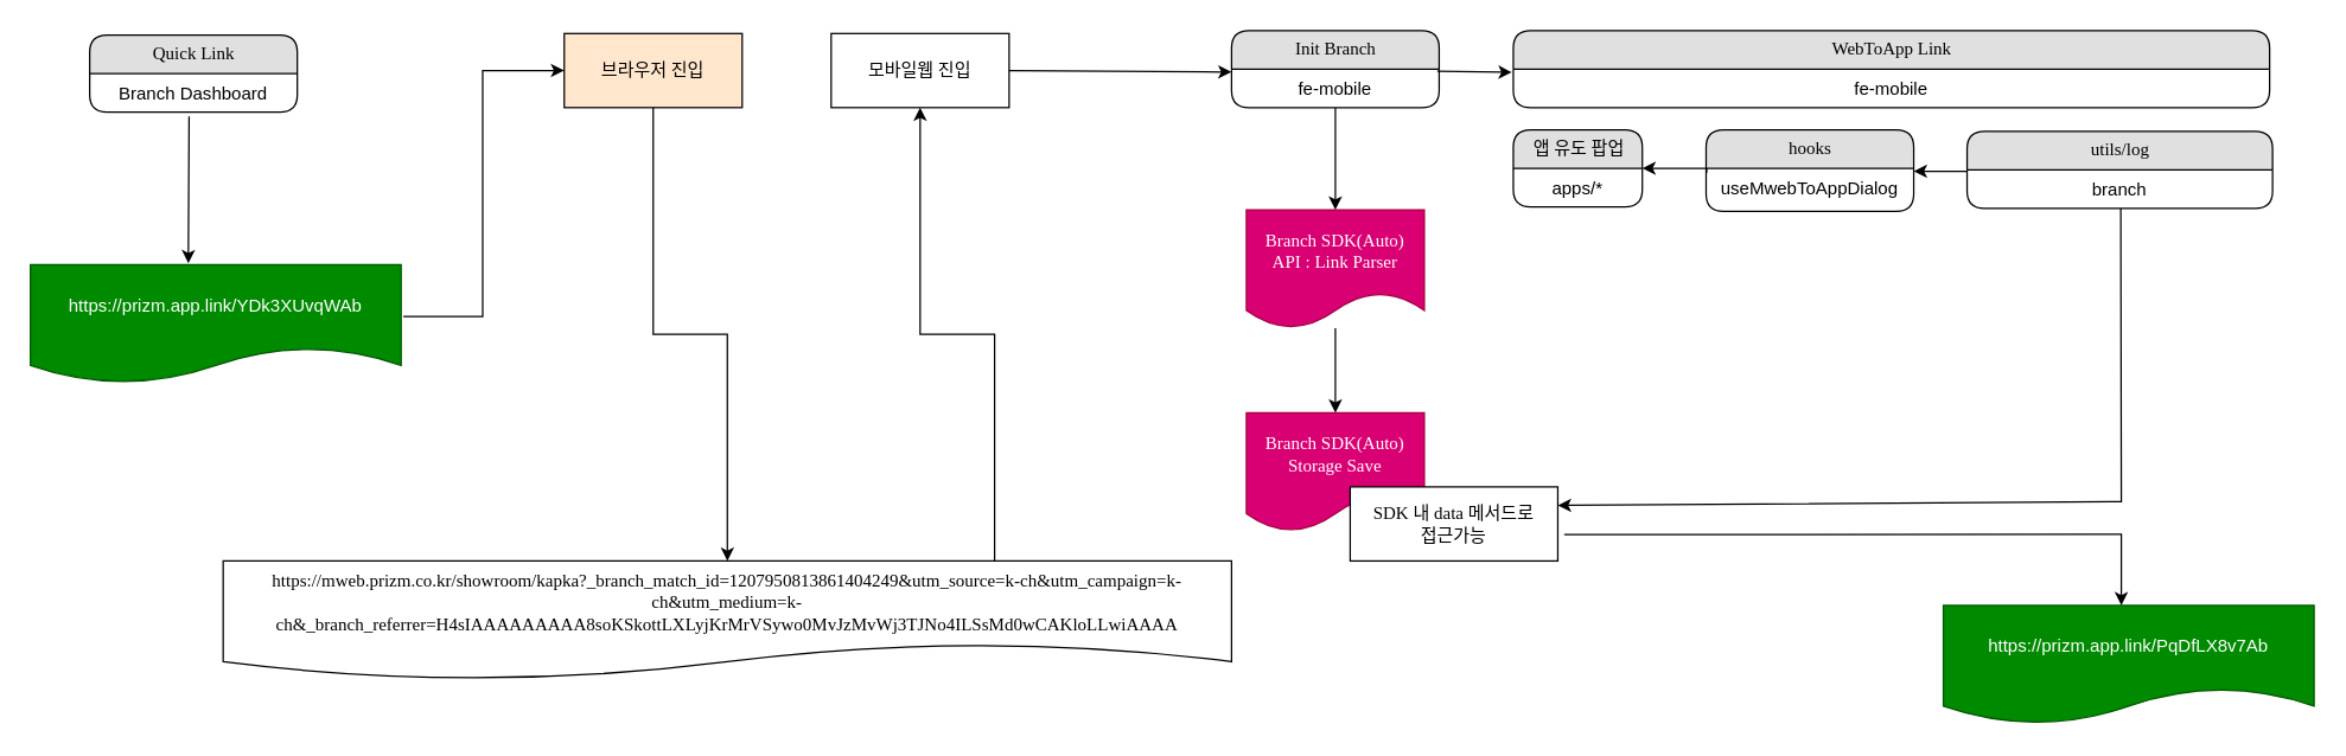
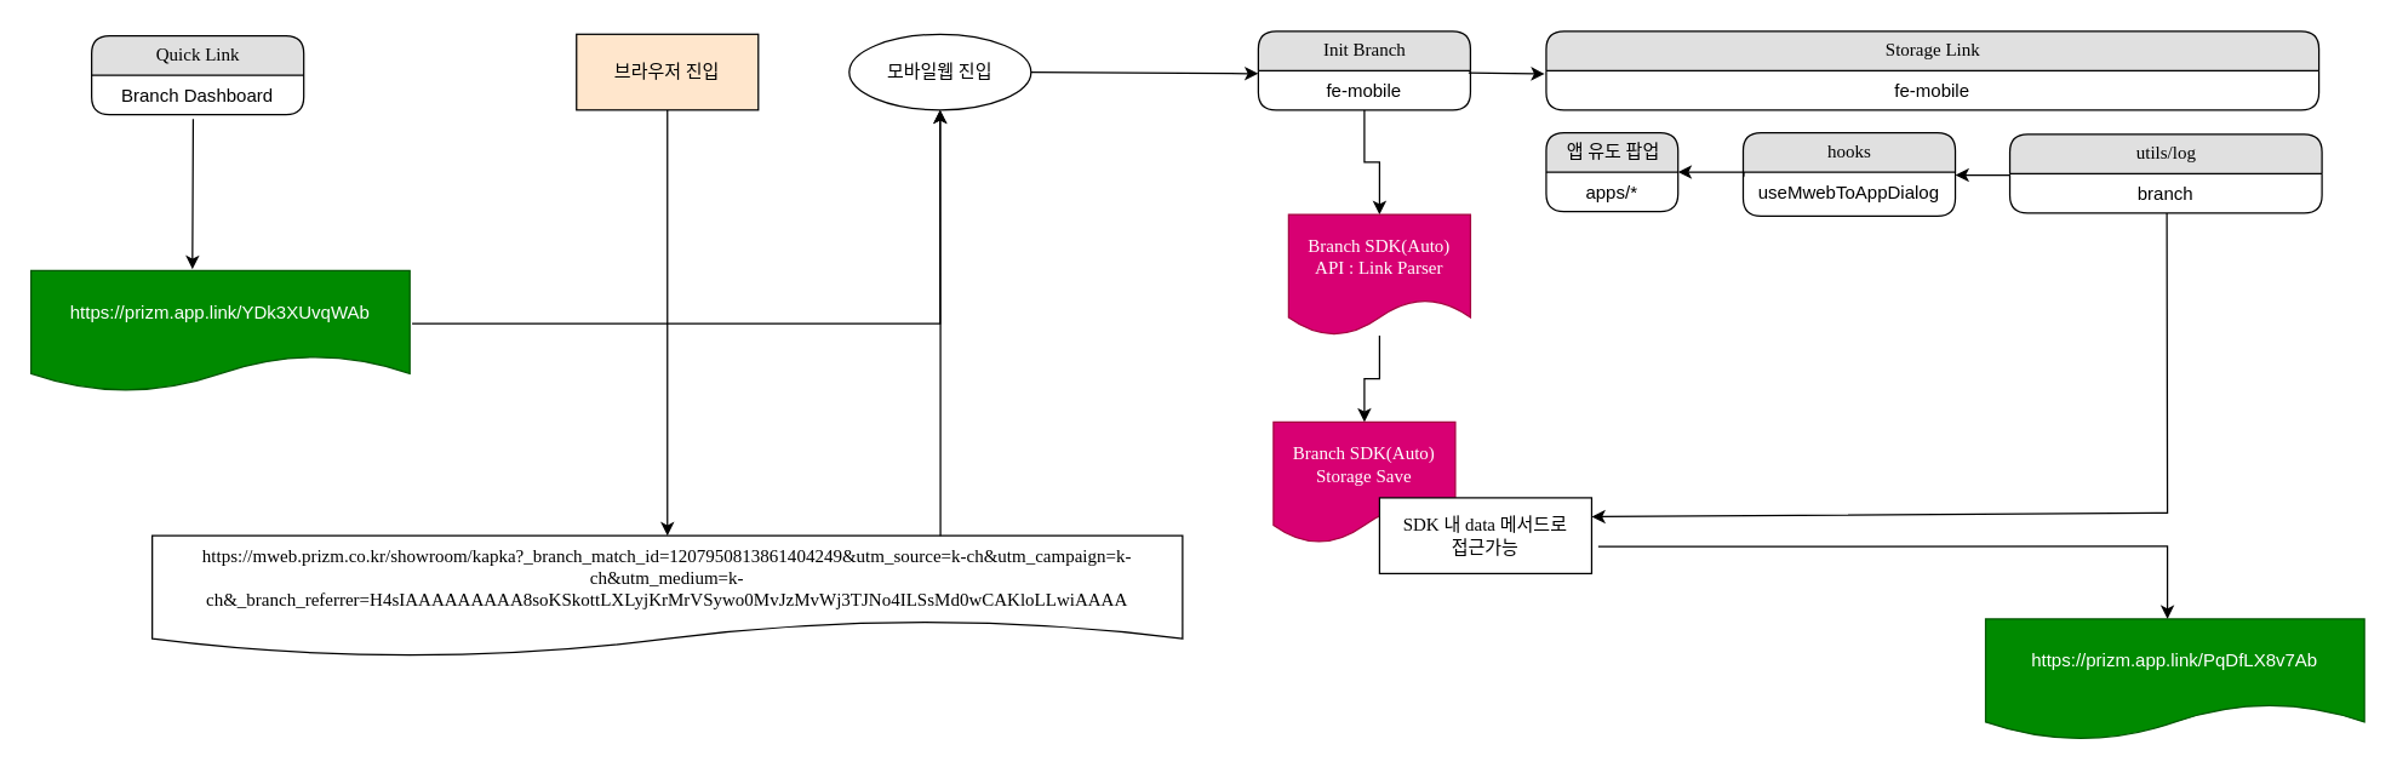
  <mxCell id="0" />
  <mxCell id="1" parent="0" />
  <mxCell id="2" value="" style="edgeStyle=orthogonalEdgeStyle;rounded=0;orthogonalLoop=1;jettySize=auto;html=1;" edge="1" parent="1" source="3" target="25"><mxGeometry relative="1" as="geometry" /></mxCell>
  <mxCell id="3" value="브라우저 진입" style="whiteSpace=wrap;html=1;rounded=0;shadow=0;comic=0;labelBackgroundColor=none;strokeWidth=1;fontFamily=Verdana;fontSize=12;align=center;fillColor=#ffe6cc;" parent="1" vertex="1"><mxGeometry x="380" y="22" width="120" height="50" as="geometry" /></mxCell>
  <mxCell id="4" value="앱 유도 팝업" style="swimlane;html=1;fontStyle=0;childLayout=stackLayout;horizontal=1;startSize=26;fillColor=#e0e0e0;horizontalStack=0;resizeParent=1;resizeLast=0;collapsible=1;marginBottom=0;swimlaneFillColor=#ffffff;align=center;rounded=1;shadow=0;comic=0;labelBackgroundColor=none;strokeWidth=1;fontFamily=Verdana;fontSize=12" parent="1" vertex="1"><mxGeometry x="1020" y="87" width="87" height="52" as="geometry" /></mxCell>
  <mxCell id="5" value="apps/*" style="text;html=1;strokeColor=none;fillColor=none;spacingLeft=4;spacingRight=4;whiteSpace=wrap;overflow=hidden;rotatable=0;points=[[0,0.5],[1,0.5]];portConstraint=eastwest;align=center;" parent="4" vertex="1"><mxGeometry y="26" width="87" height="26" as="geometry" /></mxCell>
  <mxCell id="6" value="hooks" style="swimlane;html=1;fontStyle=0;childLayout=stackLayout;horizontal=1;startSize=26;fillColor=#e0e0e0;horizontalStack=0;resizeParent=1;resizeLast=0;collapsible=1;marginBottom=0;swimlaneFillColor=#ffffff;align=center;rounded=1;shadow=0;comic=0;labelBackgroundColor=none;strokeWidth=1;fontFamily=Verdana;fontSize=12" parent="1" vertex="1"><mxGeometry x="1150" y="87" width="140" height="55" as="geometry" /></mxCell>
  <mxCell id="7" value="useMwebToAppDialog" style="text;html=1;strokeColor=none;fillColor=none;spacingLeft=4;spacingRight=4;whiteSpace=wrap;overflow=hidden;rotatable=0;points=[[0,0.5],[1,0.5]];portConstraint=eastwest;align=center;" parent="6" vertex="1"><mxGeometry y="26" width="140" height="24" as="geometry" /></mxCell>
  <mxCell id="8" value="utils/log" style="swimlane;html=1;fontStyle=0;childLayout=stackLayout;horizontal=1;startSize=26;fillColor=#e0e0e0;horizontalStack=0;resizeParent=1;resizeLast=0;collapsible=1;marginBottom=0;swimlaneFillColor=#ffffff;align=center;rounded=1;shadow=0;comic=0;labelBackgroundColor=none;strokeWidth=1;fontFamily=Verdana;fontSize=12" parent="1" vertex="1"><mxGeometry x="1326" y="88" width="206" height="52" as="geometry" /></mxCell>
  <mxCell id="9" value="branch" style="text;html=1;strokeColor=none;fillColor=none;spacingLeft=4;spacingRight=4;whiteSpace=wrap;overflow=hidden;rotatable=0;points=[[0,0.5],[1,0.5]];portConstraint=eastwest;align=center;" parent="8" vertex="1"><mxGeometry y="26" width="206" height="26" as="geometry" /></mxCell>
  <mxCell id="10" value="" style="edgeStyle=orthogonalEdgeStyle;rounded=0;orthogonalLoop=1;jettySize=auto;html=1;entryX=1;entryY=0.5;entryDx=0;entryDy=0;" parent="1" edge="1" target="6"><mxGeometry relative="1" as="geometry"><mxPoint x="1326" y="115" as="sourcePoint" /><mxPoint x="1300" y="111" as="targetPoint" /></mxGeometry></mxCell>
  <mxCell id="11" value="" style="edgeStyle=orthogonalEdgeStyle;rounded=0;orthogonalLoop=1;jettySize=auto;html=1;entryX=1;entryY=0.5;entryDx=0;entryDy=0;exitX=0.003;exitY=0;exitDx=0;exitDy=0;exitPerimeter=0;" parent="1" source="7" target="4" edge="1"><mxGeometry relative="1" as="geometry"><mxPoint x="1247" y="163" as="sourcePoint" /><mxPoint x="798.96" y="245.2" as="targetPoint" /><Array as="points"><mxPoint x="1150" y="114" /><mxPoint x="1150" y="113" /></Array></mxGeometry></mxCell>
  <mxCell id="12" value="Quick Link" style="swimlane;html=1;fontStyle=0;childLayout=stackLayout;horizontal=1;startSize=26;fillColor=#e0e0e0;horizontalStack=0;resizeParent=1;resizeLast=0;collapsible=1;marginBottom=0;swimlaneFillColor=#ffffff;align=center;rounded=1;shadow=0;comic=0;labelBackgroundColor=none;strokeWidth=1;fontFamily=Verdana;fontSize=12" vertex="1" parent="1"><mxGeometry x="60" y="23" width="140" height="52" as="geometry" /></mxCell>
  <mxCell id="13" value="Branch Dashboard" style="text;html=1;strokeColor=none;fillColor=none;spacingLeft=4;spacingRight=4;whiteSpace=wrap;overflow=hidden;rotatable=0;points=[[0,0.5],[1,0.5]];portConstraint=eastwest;align=center;" vertex="1" parent="12"><mxGeometry y="26" width="140" height="26" as="geometry" /></mxCell>
- <mxCell id="14" value="WebToApp Link" style="swimlane;html=1;fontStyle=0;childLayout=stackLayout;horizontal=1;startSize=26;fillColor=#e0e0e0;horizontalStack=0;resizeParent=1;resizeLast=0;collapsible=1;marginBottom=0;swimlaneFillColor=#ffffff;align=center;rounded=1;shadow=0;comic=0;labelBackgroundColor=none;strokeWidth=1;fontFamily=Verdana;fontSize=12" vertex="1" parent="1"><mxGeometry x="1020" y="20" width="510" height="52" as="geometry" /></mxCell>
+ <mxCell id="14" value="Storage Link" style="swimlane;html=1;fontStyle=0;childLayout=stackLayout;horizontal=1;startSize=26;fillColor=#e0e0e0;horizontalStack=0;resizeParent=1;resizeLast=0;collapsible=1;marginBottom=0;swimlaneFillColor=#ffffff;align=center;rounded=1;shadow=0;comic=0;labelBackgroundColor=none;strokeWidth=1;fontFamily=Verdana;fontSize=12" vertex="1" parent="1"><mxGeometry x="1020" y="20" width="510" height="52" as="geometry" /></mxCell>
  <mxCell id="15" value="fe-mobile" style="text;html=1;strokeColor=none;fillColor=none;spacingLeft=4;spacingRight=4;whiteSpace=wrap;overflow=hidden;rotatable=0;points=[[0,0.5],[1,0.5]];portConstraint=eastwest;align=center;" vertex="1" parent="14"><mxGeometry y="26" width="510" height="26" as="geometry" /></mxCell>
- <mxCell id="16" value="" style="edgeStyle=orthogonalEdgeStyle;rounded=0;orthogonalLoop=1;jettySize=auto;html=1;exitX=1.006;exitY=0.438;exitDx=0;exitDy=0;exitPerimeter=0;entryX=0;entryY=0.5;entryDx=0;entryDy=0;" edge="1" parent="1" source="17" target="3"><mxGeometry relative="1" as="geometry"><mxPoint x="410" y="57" as="sourcePoint" /><mxPoint x="280" y="48" as="targetPoint" /></mxGeometry></mxCell>
+ <mxCell id="16" value="" style="edgeStyle=orthogonalEdgeStyle;rounded=0;orthogonalLoop=1;jettySize=auto;html=1;exitX=1.006;exitY=0.438;exitDx=0;exitDy=0;exitPerimeter=0;" edge="1" parent="1" source="17" target="24"><mxGeometry relative="1" as="geometry"><mxPoint x="410" y="57" as="sourcePoint" /><mxPoint x="280" y="48" as="targetPoint" /></mxGeometry></mxCell>
  <mxCell id="17" value="https://prizm.app.link/YDk3XUvqWAb" style="shape=document;whiteSpace=wrap;html=1;boundedLbl=1;fillColor=#008a00;fontColor=#ffffff;strokeColor=#005700;" vertex="1" parent="1"><mxGeometry x="20" y="178" width="250" height="80" as="geometry" /></mxCell>
  <mxCell id="18" value="" style="edgeStyle=orthogonalEdgeStyle;rounded=0;orthogonalLoop=1;jettySize=auto;html=1;entryX=0.398;entryY=-0.012;entryDx=0;entryDy=0;entryPerimeter=0;" edge="1" parent="1"><mxGeometry relative="1" as="geometry"><mxPoint x="127" y="78" as="sourcePoint" /><mxPoint x="126.5" y="177.04" as="targetPoint" /><Array as="points"><mxPoint x="127" y="79" /><mxPoint x="127" y="127" /></Array></mxGeometry></mxCell>
  <mxCell id="19" value="" style="edgeStyle=orthogonalEdgeStyle;rounded=0;orthogonalLoop=1;jettySize=auto;html=1;" edge="1" parent="1" source="20" target="23"><mxGeometry relative="1" as="geometry" /></mxCell>
  <mxCell id="20" value="Init Branch" style="swimlane;html=1;fontStyle=0;childLayout=stackLayout;horizontal=1;startSize=26;fillColor=#e0e0e0;horizontalStack=0;resizeParent=1;resizeLast=0;collapsible=1;marginBottom=0;swimlaneFillColor=#ffffff;align=center;rounded=1;shadow=0;comic=0;labelBackgroundColor=none;strokeWidth=1;fontFamily=Verdana;fontSize=12" vertex="1" parent="1"><mxGeometry x="830" y="20" width="140" height="52" as="geometry" /></mxCell>
  <mxCell id="21" value="fe-mobile" style="text;html=1;strokeColor=none;fillColor=none;spacingLeft=4;spacingRight=4;whiteSpace=wrap;overflow=hidden;rotatable=0;points=[[0,0.5],[1,0.5]];portConstraint=eastwest;align=center;" vertex="1" parent="20"><mxGeometry y="26" width="140" height="26" as="geometry" /></mxCell>
  <mxCell id="22" value="" style="edgeStyle=orthogonalEdgeStyle;rounded=0;orthogonalLoop=1;jettySize=auto;html=1;" edge="1" parent="1" source="23" target="28"><mxGeometry relative="1" as="geometry" /></mxCell>
- <mxCell id="23" value="Branch SDK(Auto)&lt;br&gt;API : Link Parser" style="shape=document;whiteSpace=wrap;html=1;boundedLbl=1;fontFamily=Verdana;fillColor=#d80073;fontStyle=0;startSize=26;swimlaneFillColor=#ffffff;rounded=1;shadow=0;comic=0;labelBackgroundColor=none;strokeWidth=1;fontColor=#ffffff;strokeColor=#A50040;" vertex="1" parent="1"><mxGeometry x="840" y="141" width="120" height="80" as="geometry" /></mxCell>
- <mxCell id="24" value="모바일웹 진입" style="whiteSpace=wrap;html=1;rounded=0;shadow=0;comic=0;labelBackgroundColor=none;strokeWidth=1;fontFamily=Verdana;fontSize=12;align=center;" vertex="1" parent="1"><mxGeometry x="560" y="22" width="120" height="50" as="geometry" /></mxCell>
- <mxCell id="25" value="https://mweb.prizm.co.kr/showroom/kapka?_branch_match_id=1207950813861404249&amp;amp;utm_source=k-ch&amp;amp;utm_campaign=k-ch&amp;amp;utm_medium=k-ch&amp;amp;_branch_referrer=H4sIAAAAAAAAA8soKSkottLXLyjKrMrVSywo0MvJzMvWj3TJNo4ILSsMd0wCAKloLLwiAAAA" style="shape=document;whiteSpace=wrap;html=1;boundedLbl=1;fontFamily=Verdana;rounded=0;shadow=0;comic=0;labelBackgroundColor=none;strokeWidth=1;" vertex="1" parent="1"><mxGeometry x="150" y="378" width="680" height="80" as="geometry" /></mxCell>
+ <mxCell id="23" value="Branch SDK(Auto)&lt;br&gt;API : Link Parser" style="shape=document;whiteSpace=wrap;html=1;boundedLbl=1;fontFamily=Verdana;fillColor=#d80073;fontStyle=0;startSize=26;swimlaneFillColor=#ffffff;rounded=1;shadow=0;comic=0;labelBackgroundColor=none;strokeWidth=1;fontColor=#ffffff;strokeColor=#A50040;" vertex="1" parent="1"><mxGeometry x="850" y="141" width="120" height="80" as="geometry" /></mxCell>
+ <mxCell id="24" value="모바일웹 진입" style="ellipse;whiteSpace=wrap;html=1;shadow=0;comic=0;labelBackgroundColor=none;strokeWidth=1;fontFamily=Verdana;fontSize=12;align=center;" vertex="1" parent="1"><mxGeometry x="560" y="22" width="120" height="50" as="geometry" /></mxCell>
+ <mxCell id="25" value="https://mweb.prizm.co.kr/showroom/kapka?_branch_match_id=1207950813861404249&amp;amp;utm_source=k-ch&amp;amp;utm_campaign=k-ch&amp;amp;utm_medium=k-ch&amp;amp;_branch_referrer=H4sIAAAAAAAAA8soKSkottLXLyjKrMrVSywo0MvJzMvWj3TJNo4ILSsMd0wCAKloLLwiAAAA" style="shape=document;whiteSpace=wrap;html=1;boundedLbl=1;fontFamily=Verdana;rounded=0;shadow=0;comic=0;labelBackgroundColor=none;strokeWidth=1;" vertex="1" parent="1"><mxGeometry x="100" y="353" width="680" height="80" as="geometry" /></mxCell>
  <mxCell id="26" value="" style="edgeStyle=orthogonalEdgeStyle;rounded=0;orthogonalLoop=1;jettySize=auto;html=1;exitX=0.765;exitY=0;exitDx=0;exitDy=0;exitPerimeter=0;entryX=0.5;entryY=1;entryDx=0;entryDy=0;" edge="1" parent="1" source="25" target="24"><mxGeometry relative="1" as="geometry"><mxPoint x="450" y="82" as="sourcePoint" /><mxPoint x="450" y="363" as="targetPoint" /></mxGeometry></mxCell>
  <mxCell id="27" value="" style="endArrow=classic;html=1;rounded=0;exitX=1;exitY=0.5;exitDx=0;exitDy=0;entryX=0;entryY=0.077;entryDx=0;entryDy=0;entryPerimeter=0;" edge="1" parent="1" source="24" target="21"><mxGeometry width="50" height="50" relative="1" as="geometry"><mxPoint x="650" y="588" as="sourcePoint" /><mxPoint x="700" y="538" as="targetPoint" /></mxGeometry></mxCell>
  <mxCell id="28" value="Branch SDK(Auto)&lt;br&gt;Storage Save" style="shape=document;whiteSpace=wrap;html=1;boundedLbl=1;fontFamily=Verdana;fillColor=#d80073;fontStyle=0;startSize=26;swimlaneFillColor=#ffffff;rounded=1;shadow=0;comic=0;labelBackgroundColor=none;strokeWidth=1;fontColor=#ffffff;strokeColor=#A50040;" vertex="1" parent="1"><mxGeometry x="840" y="278" width="120" height="80" as="geometry" /></mxCell>
  <mxCell id="29" value="SDK 내 data 메서드로&lt;br&gt;접근가능" style="whiteSpace=wrap;html=1;rounded=0;shadow=0;comic=0;labelBackgroundColor=none;strokeWidth=1;fontFamily=Verdana;fontSize=12;align=center;" vertex="1" parent="1"><mxGeometry x="910" y="328" width="140" height="50" as="geometry" /></mxCell>
  <mxCell id="30" value="" style="endArrow=classic;html=1;rounded=0;exitX=0.991;exitY=0.054;exitDx=0;exitDy=0;entryX=-0.002;entryY=0.085;entryDx=0;entryDy=0;entryPerimeter=0;exitPerimeter=0;" edge="1" parent="1" source="21" target="15"><mxGeometry width="50" height="50" relative="1" as="geometry"><mxPoint x="690" y="57" as="sourcePoint" /><mxPoint x="840" y="58" as="targetPoint" /></mxGeometry></mxCell>
  <mxCell id="31" value="" style="endArrow=classic;html=1;rounded=0;exitX=0.503;exitY=1.008;exitDx=0;exitDy=0;entryX=1;entryY=0.25;entryDx=0;entryDy=0;exitPerimeter=0;" edge="1" parent="1" source="9" target="29"><mxGeometry width="50" height="50" relative="1" as="geometry"><mxPoint x="1382" y="358" as="sourcePoint" /><mxPoint x="1532" y="359" as="targetPoint" /><Array as="points"><mxPoint x="1430" y="338" /></Array></mxGeometry></mxCell>
  <mxCell id="32" value="" style="endArrow=classic;html=1;rounded=0;exitX=1.031;exitY=0.644;exitDx=0;exitDy=0;exitPerimeter=0;" edge="1" parent="1" source="29"><mxGeometry width="50" height="50" relative="1" as="geometry"><mxPoint x="1465" y="418" as="sourcePoint" /><mxPoint x="1430" y="408" as="targetPoint" /><Array as="points"><mxPoint x="1430" y="360" /></Array></mxGeometry></mxCell>
  <mxCell id="33" value="https://prizm.app.link/PqDfLX8v7Ab" style="shape=document;whiteSpace=wrap;html=1;boundedLbl=1;fillColor=#008a00;fontColor=#ffffff;strokeColor=#005700;" vertex="1" parent="1"><mxGeometry x="1310" y="408" width="250" height="80" as="geometry" /></mxCell>
